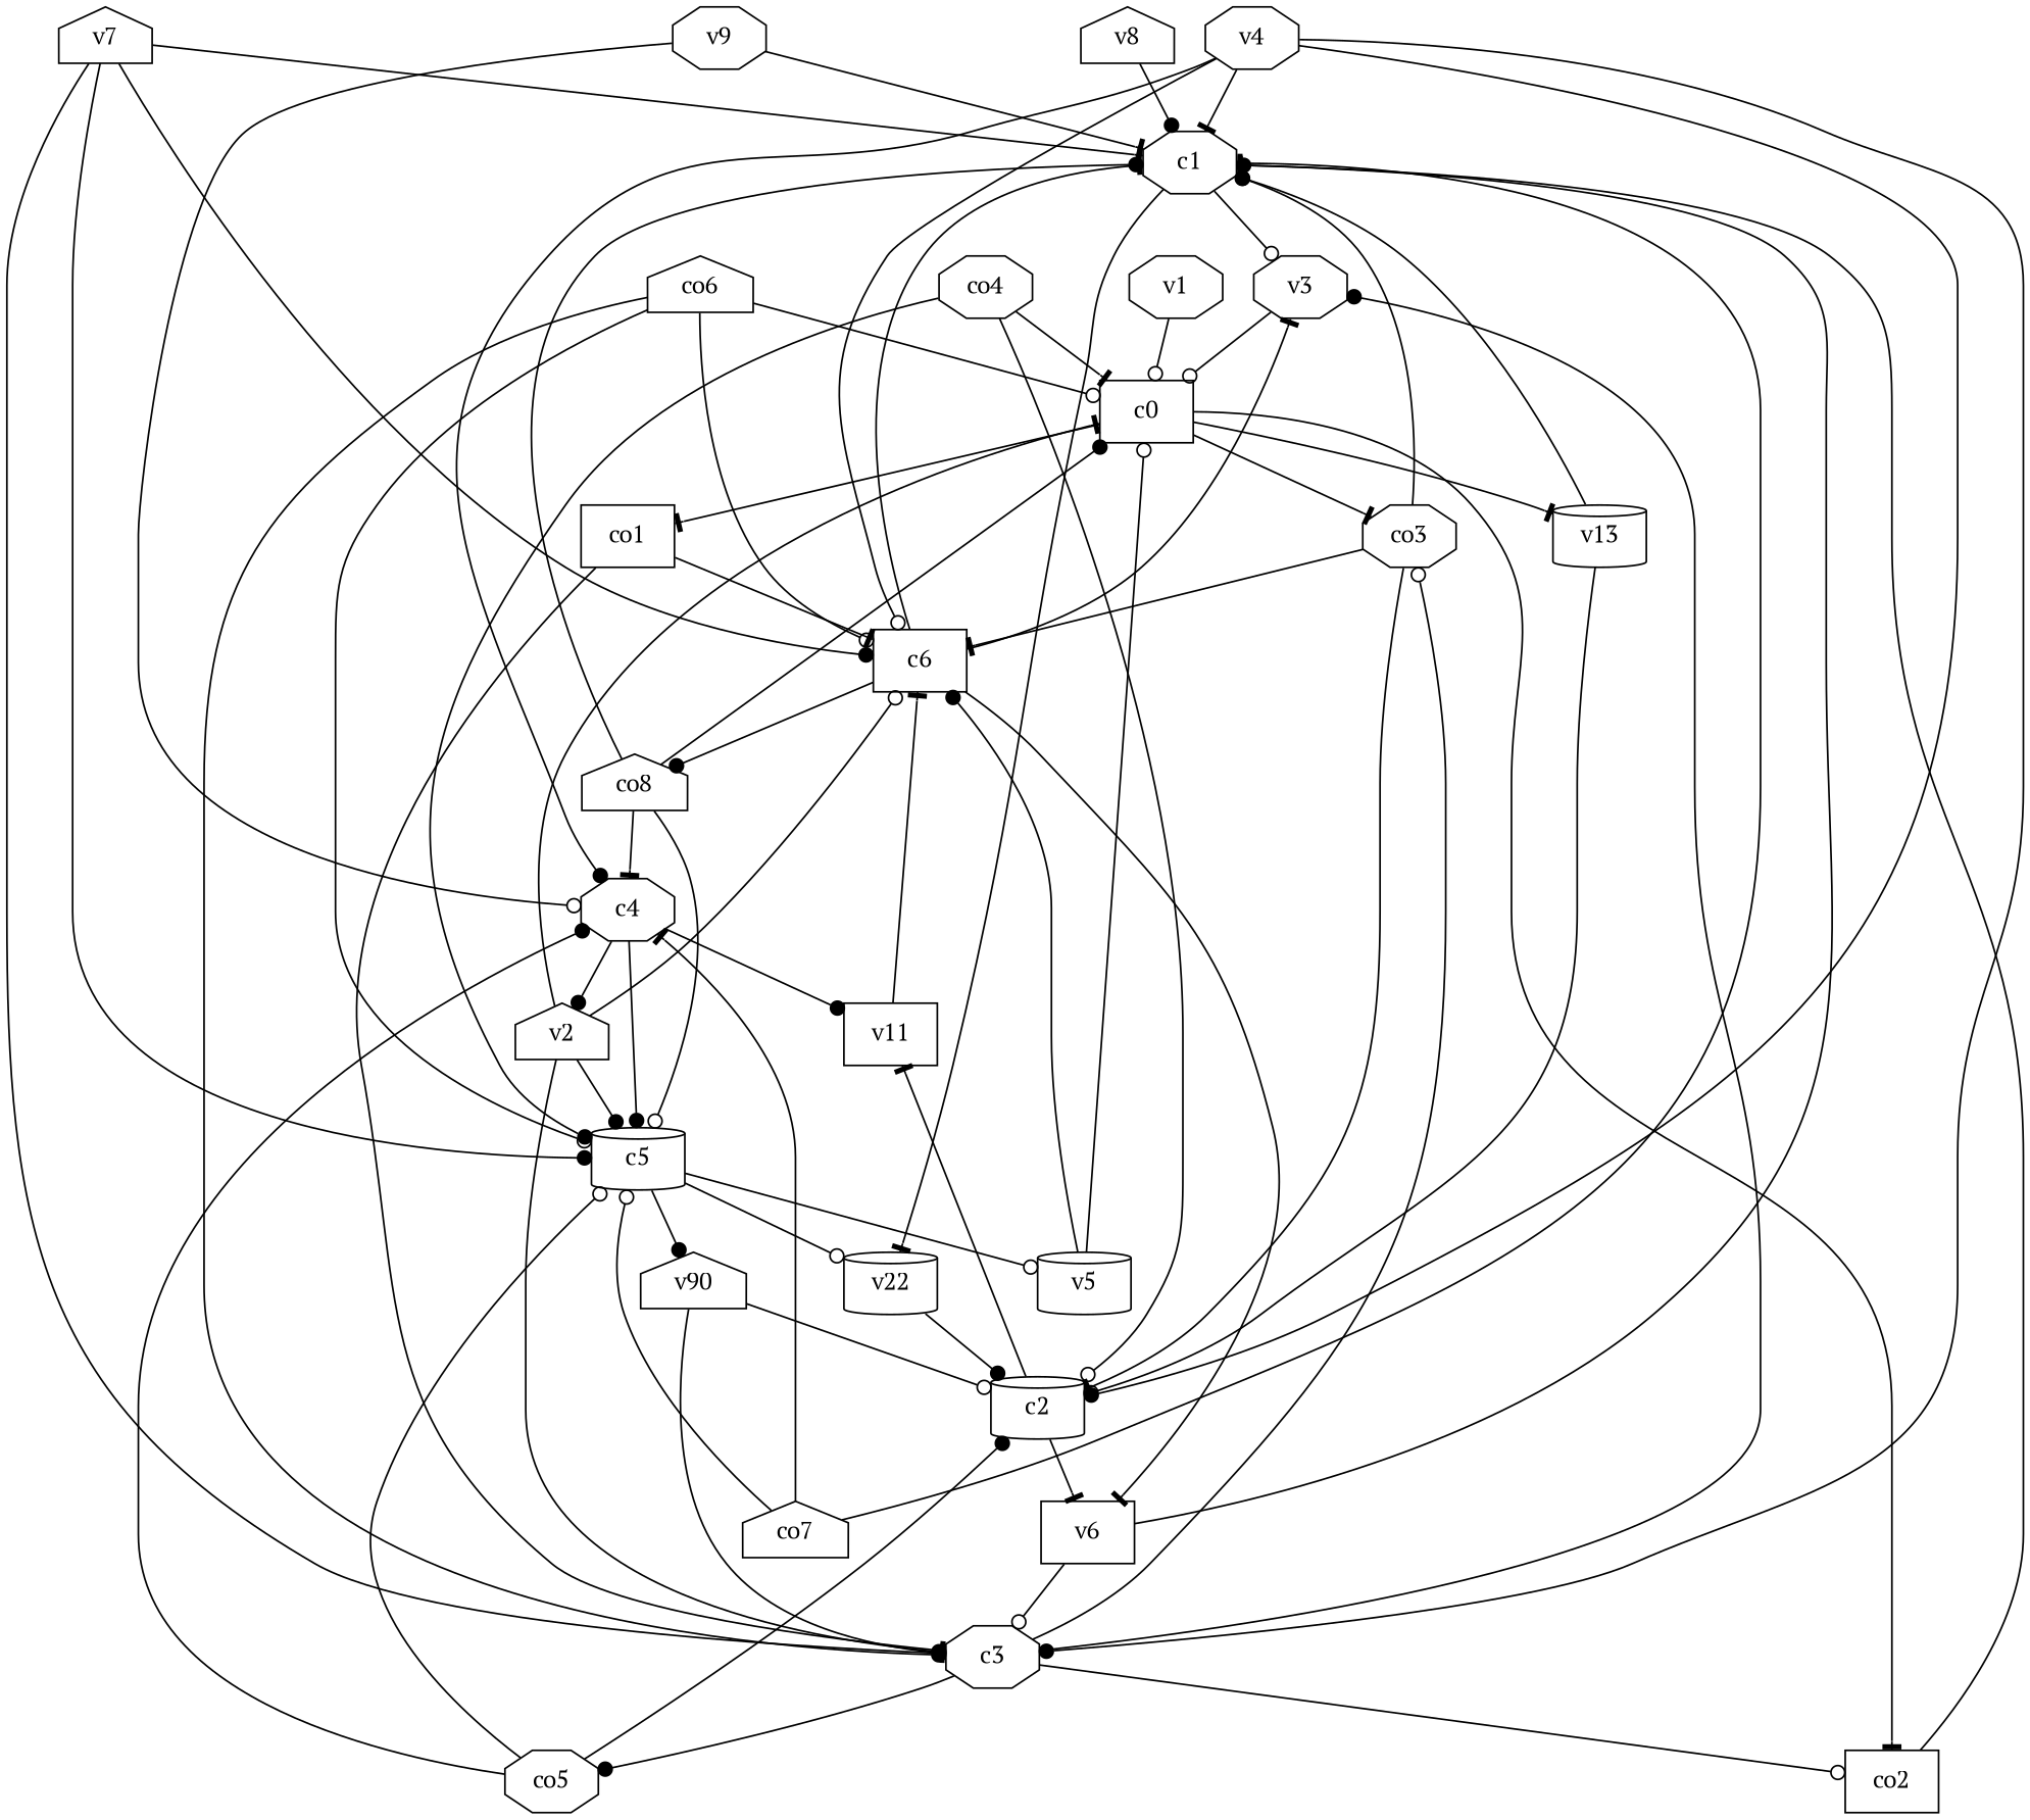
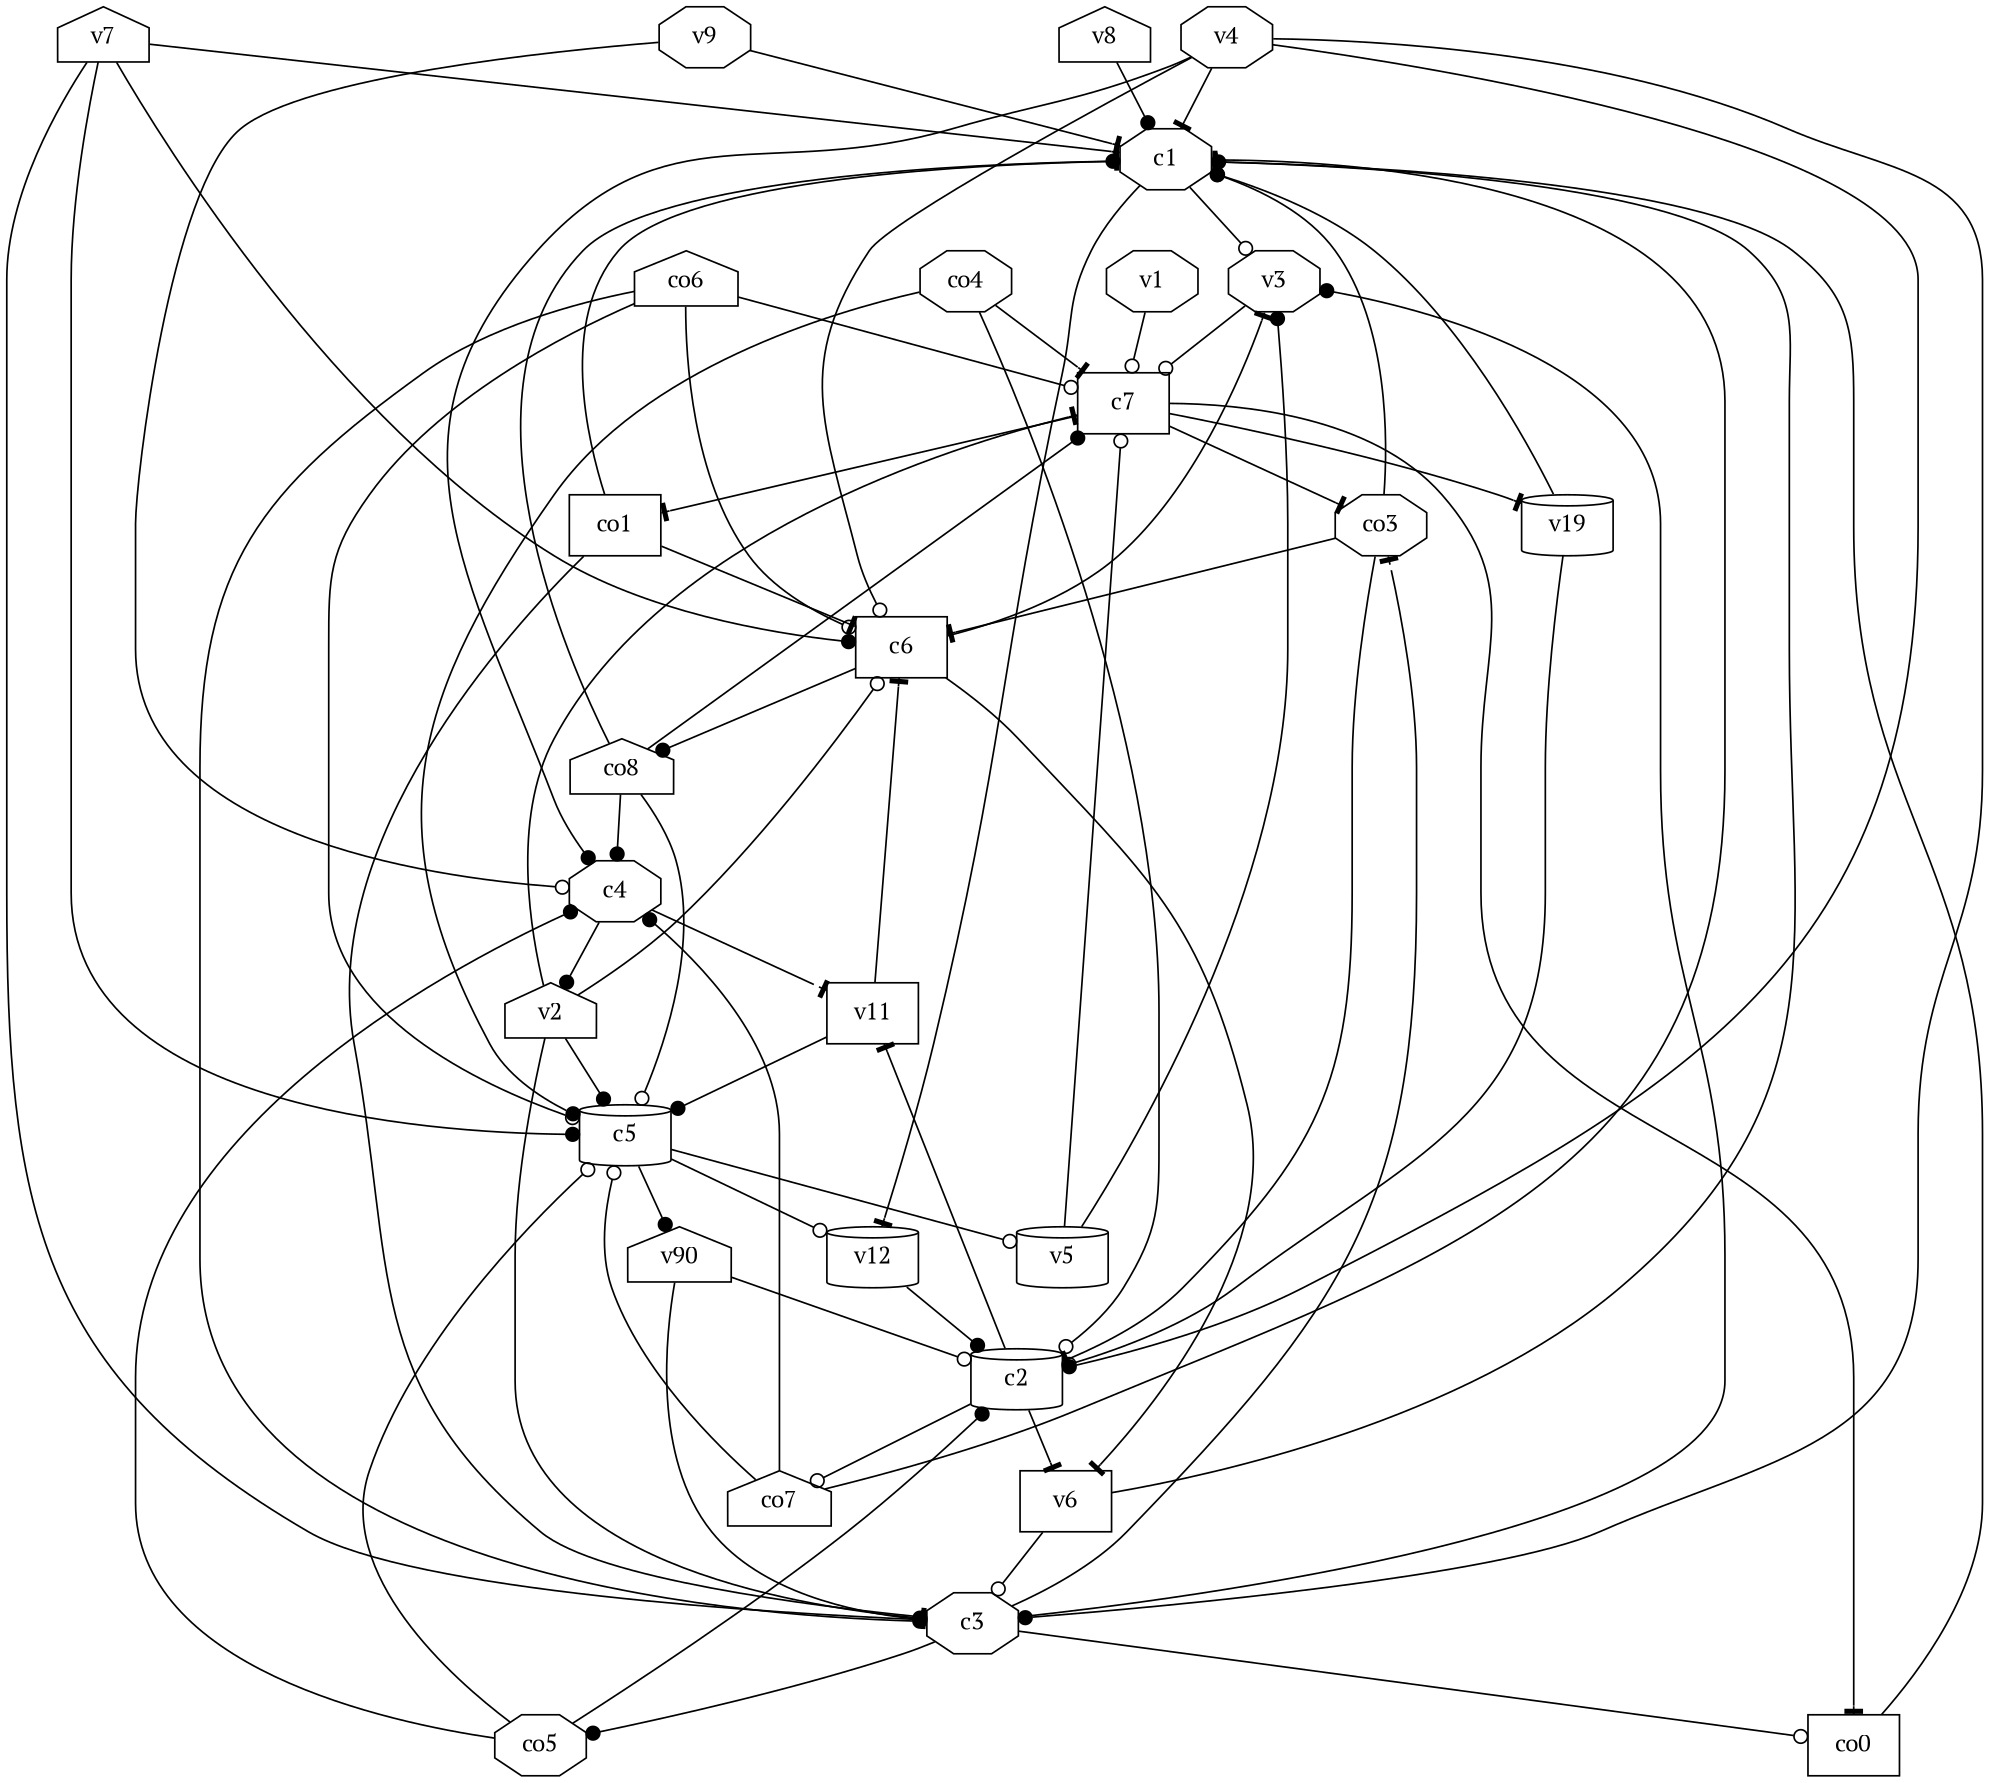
  strict digraph {
    fontname="PT Serif"
    node [fontname="PT Serif" shape=octagon]
    edge [arrowhead=dot fontname="PT Serif" weight=1]
    c1
    v3
-   v12 [shape=cylinder label=v22]
-   c7 [shape=box label=c0]
+   v12 [shape=cylinder]
+   c7 [shape=box]
    c2 [shape=cylinder]
    v6 [shape=box]
    v11 [shape=box]
    co7 [shape=house]
    c3
    c5 [shape=cylinder]
    c6 [shape=box]
    c4
-   co2 [shape=box]
+   co2 [shape=box label=co0]
    co3
    co5
    v2 [shape=house]
    v5 [shape=cylinder]
    n18 [label=v90 shape=house]
    co8 [shape=house]
-   v13 [shape=cylinder]
+   v13 [shape=cylinder label=v19]
    co1 [shape=box]
    v1
    v4
    v7 [shape=house]
    v8 [shape=house]
    v9
    co4
    co6 [shape=house]
    c1 -> v3 [arrowhead=odot]
    c1 -> v12 [arrowhead=tee]
    v3 -> c7 [arrowhead=odot]
    v12 -> c2
    c7 -> co2 [arrowhead=tee]
    c7 -> co3 [arrowhead=tee]
    c7 -> v13 [arrowhead=tee]
    c7 -> co1 [arrowhead=tee]
    c2 -> v6 [arrowhead=tee]
    c2 -> v11 [arrowhead=tee]
+   c2 -> co7 [arrowhead=odot]
    v6 -> c1 [arrowhead=tee]
    v6 -> c3 [arrowhead=odot]
-   c4 -> c5
+   v11 -> c5
    v11 -> c6 [arrowhead=tee]
    co7 -> c1 [arrowhead=tee]
    co7 -> c5 [arrowhead=odot]
-   co7 -> c4 [arrowhead=tee]
+   co7 -> c4
    c3 -> v3
    c3 -> co2 [arrowhead=odot]
-   c3 -> co3 [arrowhead=odot]
+   c3 -> co3 [arrowhead=tee]
    c3 -> co5
    c5 -> v12 [arrowhead=odot]
    c5 -> v5 [arrowhead=odot]
    c5 -> n18
    c6 -> v3 [arrowhead=tee]
    c6 -> v6 [arrowhead=tee]
    c6 -> co8
-   c4 -> v11
+   c4 -> v11 [arrowhead=tee]
    c4 -> v2
    co2 -> c1
    co3 -> c1
    co3 -> c2 [arrowhead=tee]
    co3 -> c6 [arrowhead=tee]
    co5 -> c2
    co5 -> c5 [arrowhead=odot]
    co5 -> c4
    v2 -> c7 [arrowhead=tee]
    v2 -> c3 [arrowhead=odot]
    v2 -> c5
    v2 -> c6 [arrowhead=odot]
    v5 -> c7 [arrowhead=odot]
-   v5 -> c6
+   v5 -> v3
    n18 -> c2 [arrowhead=odot]
    n18 -> c3
    co8 -> c1
    co8 -> c7
    co8 -> c5 [arrowhead=odot]
-   co8 -> c4 [arrowhead=tee]
+   co8 -> c4
    v13 -> c1
    v13 -> c2 [arrowhead=odot]
-   c6 -> c1 [arrowhead=tee]
+   co1 -> c1 [arrowhead=tee]
    co1 -> c3 [arrowhead=tee]
    co1 -> c6 [arrowhead=tee]
    v1 -> c7 [arrowhead=odot]
    v4 -> c1 [arrowhead=tee]
    v4 -> c2
    v4 -> c3
    v4 -> c6 [arrowhead=odot]
    v4 -> c4
    v7 -> c1 [arrowhead=tee]
    v7 -> c3 [arrowhead=tee]
    v7 -> c5
    v7 -> c6
    v8 -> c1
    v9 -> c1 [arrowhead=tee]
    v9 -> c4 [arrowhead=odot]
    co4 -> c7 [arrowhead=tee]
    co4 -> c2 [arrowhead=odot]
    co4 -> c5
    co6 -> c7 [arrowhead=odot]
    co6 -> c3
    co6 -> c5 [arrowhead=odot]
    co6 -> c6 [arrowhead=odot]
  }
